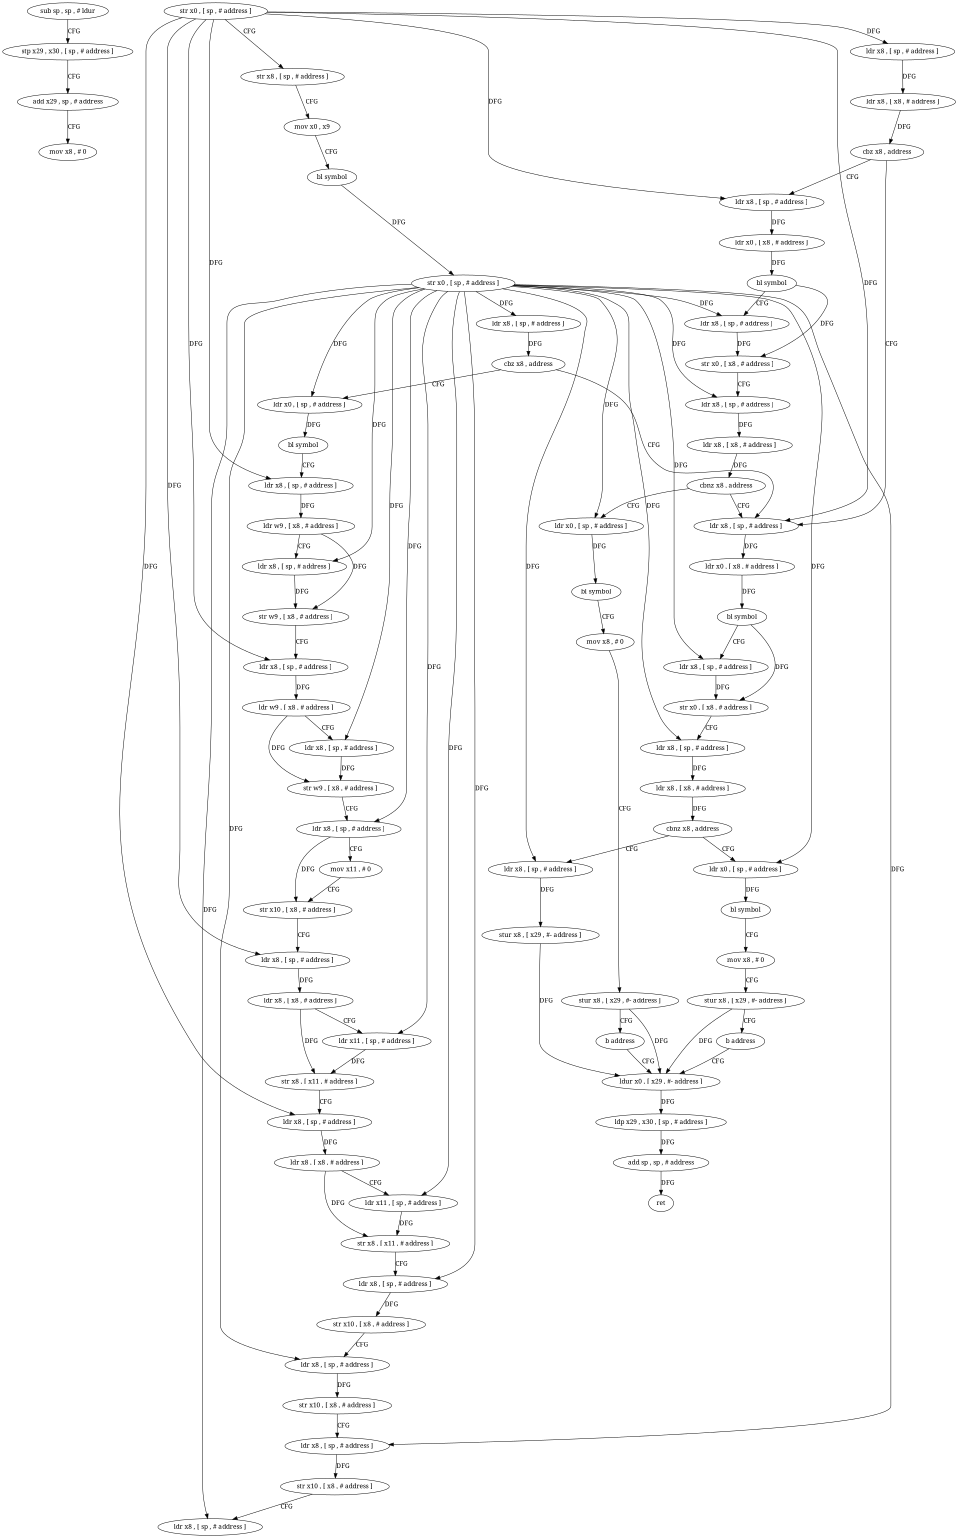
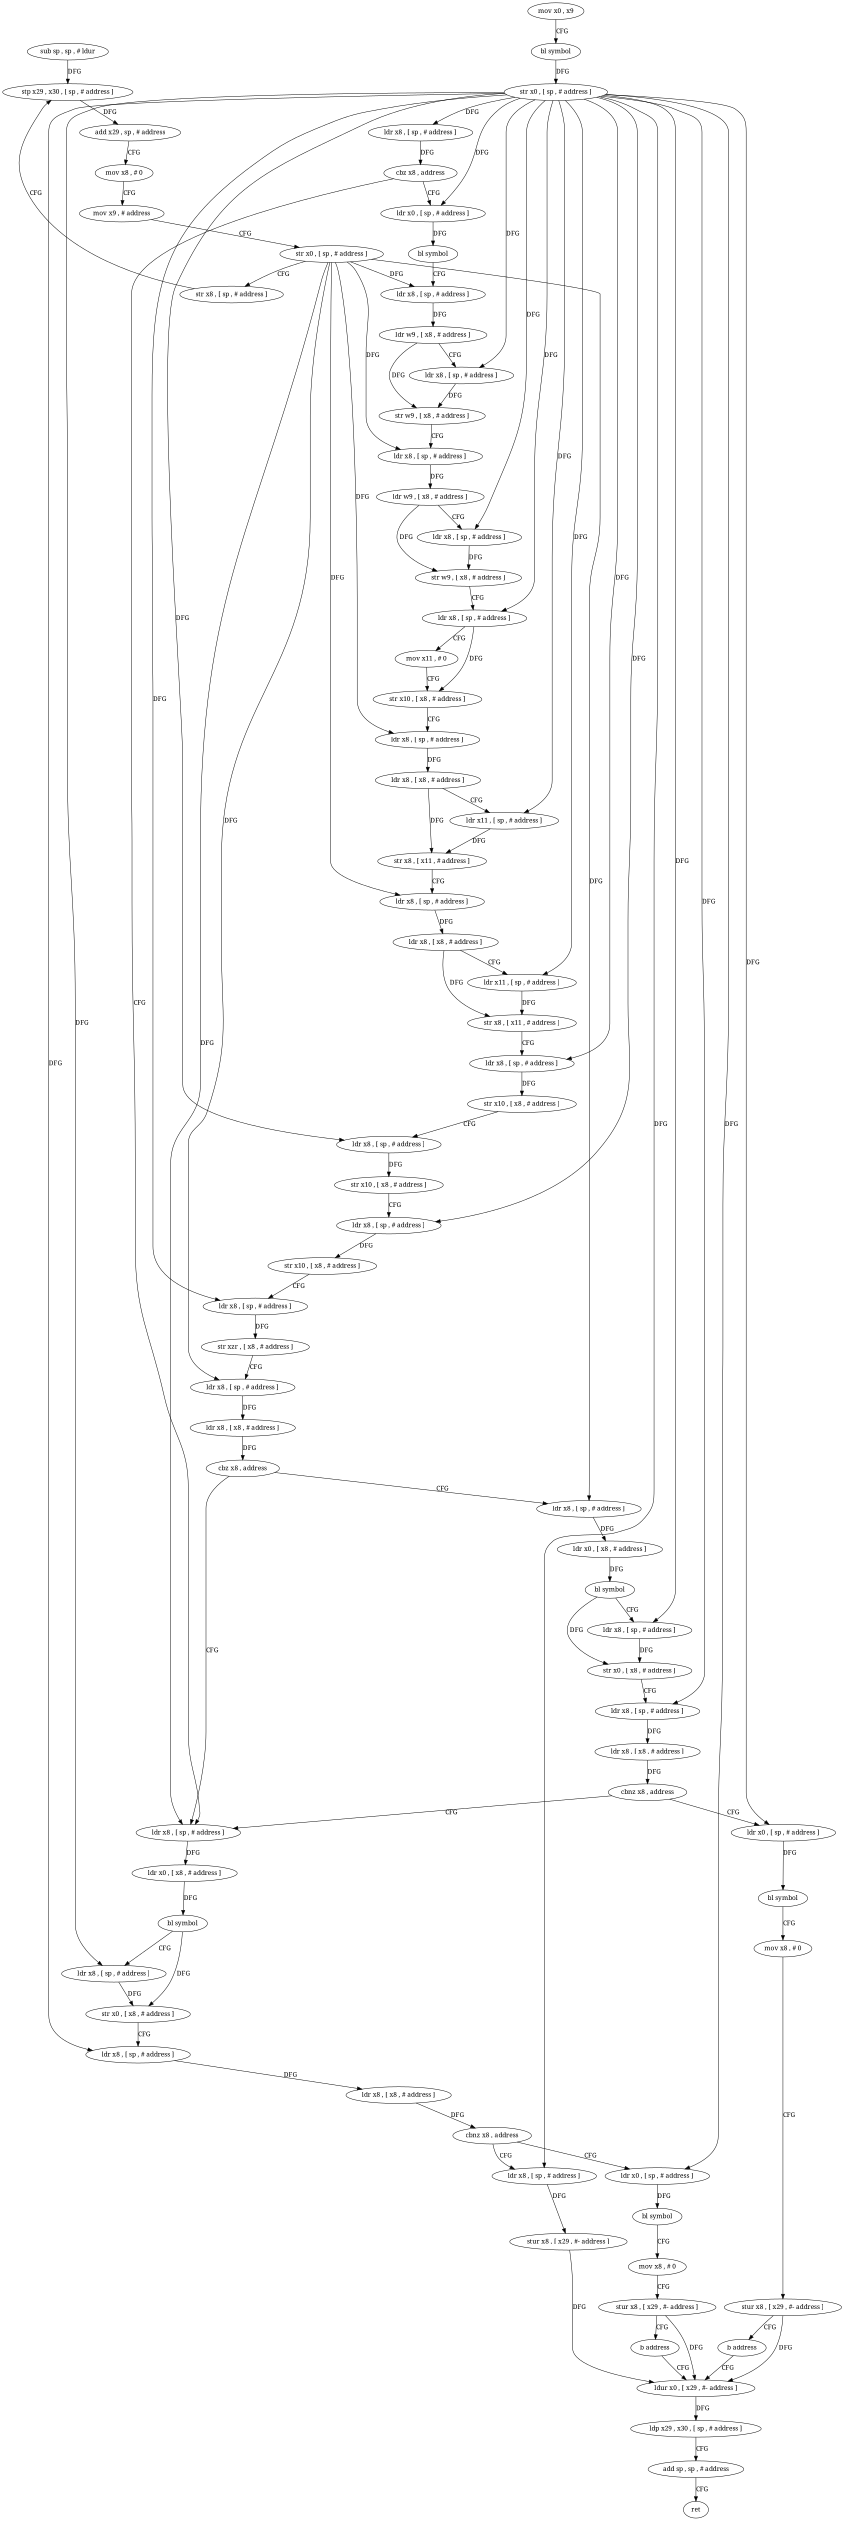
  digraph {
    fontname="Noto Serif"
    node [fontname="Noto Serif"]
    edge [fontname="Noto Serif"]
    n1 [label="sub sp , sp , # ldur"]
    n2 [label="stp x29 , x30 , [ sp , # address ]"]
    n3 [label="add x29 , sp , # address"]
    n4 [label="mov x8 , # 0"]
+   n5 [label="mov x9 , # address"]
    n6 [label="str x0 , [ sp , # address ]"]
    n7 [label="str x8 , [ sp , # address ]"]
    n8 [label="ldr x8 , [ sp , # address ]"]
    n9 [label="ldr x8 , [ sp , # address ]"]
    n10 [label="ldr x8 , [ sp , # address ]"]
    n11 [label="ldr x8 , [ sp , # address ]"]
    n12 [label="ldr x8 , [ sp , # address ]"]
    n13 [label="ldr x8 , [ sp , # address ]"]
    n14 [label="ldr x8 , [ sp , # address ]"]
    n15 [label="mov x0 , x9"]
    n16 [label="ldr x0 , [ x8 , # address ]"]
    n17 [label="ldr w9 , [ x8 , # address ]"]
    n18 [label="ldr w9 , [ x8 , # address ]"]
    n19 [label="ldr x8 , [ x8 , # address ]"]
    n20 [label="ldr x8 , [ x8 , # address ]"]
    n21 [label="ldr x8 , [ x8 , # address ]"]
    n22 [label="ldr x0 , [ x8 , # address ]"]
    n23 [label="bl symbol"]
    n24 [label="str x0 , [ sp , # address ]"]
    n25 [label="ldr x8 , [ sp , # address ]"]
    n26 [label="ldr x0 , [ sp , # address ]"]
    n27 [label="ldr x8 , [ sp , # address ]"]
    n28 [label="ldr x8 , [ sp , # address ]"]
    n29 [label="ldr x8 , [ sp , # address ]"]
    n30 [label="ldr x0 , [ sp , # address ]"]
    n31 [label="ldr x8 , [ sp , # address ]"]
    n32 [label="ldr x8 , [ sp , # address ]"]
    n33 [label="ldr x8 , [ sp , # address ]"]
    n34 [label="ldr x11 , [ sp , # address ]"]
    n35 [label="ldr x11 , [ sp , # address ]"]
    n36 [label="ldr x8 , [ sp , # address ]"]
    n37 [label="ldr x8 , [ sp , # address ]"]
    n38 [label="ldr x8 , [ sp , # address ]"]
    n39 [label="ldr x8 , [ sp , # address ]"]
    n40 [label="ldr x8 , [ sp , # address ]"]
    n41 [label="ldr x8 , [ sp , # address ]"]
    n42 [label="ldr x0 , [ sp , # address ]"]
    n43 [label="cbz x8 , address"]
    n44 [label="bl symbol"]
    n45 [label="str x0 , [ x8 , # address ]"]
    n46 [label="ldr x8 , [ x8 , # address ]"]
    n47 [label="stur x8 , [ x29 , #- address ]"]
    n48 [label="bl symbol"]
    n49 [label="str w9 , [ x8 , # address ]"]
    n50 [label="str w9 , [ x8 , # address ]"]
    n51 [label="mov x11 , # 0"]
    n52 [label="str x10 , [ x8 , # address ]"]
    n53 [label="str x8 , [ x11 , # address ]"]
    n54 [label="str x8 , [ x11 , # address ]"]
    n55 [label="str x10 , [ x8 , # address ]"]
    n56 [label="str x10 , [ x8 , # address ]"]
    n57 [label="str x10 , [ x8 , # address ]"]
+   n58 [label="str xzr , [ x8 , # address ]"]
    n59 [label="str x0 , [ x8 , # address ]"]
    n60 [label="ldr x8 , [ x8 , # address ]"]
    n61 [label="bl symbol"]
    n62 [label="bl symbol"]
    n63 [label="cbnz x8 , address"]
    n64 [label="ldur x0 , [ x29 , #- address ]"]
    n65 [label="mov x8 , # 0"]
    n66 [label="cbz x8 , address"]
    n67 [label="bl symbol"]
    n68 [label="ldp x29 , x30 , [ sp , # address ]"]
    n69 [label="add sp , sp , # address"]
    n70 [label=ret]
    n71 [label="stur x8 , [ x29 , #- address ]"]
    n72 [label="b address"]
    n73 [label="cbnz x8 , address"]
    n74 [label="mov x8 , # 0"]
    n75 [label="stur x8 , [ x29 , #- address ]"]
    n76 [label="b address"]
-   n1 -> n2 [label=CFG]
-   n2 -> n3 [label=CFG]
+   n1 -> n2 [label=DFG]
+   n2 -> n3 [label=DFG]
    n3 -> n4 [label=CFG]
+   n4 -> n5 [label=CFG]
+   n5 -> n6 [label=CFG]
    n6 -> n7 [label=CFG]
    n6 -> n8 [label=DFG]
    n6 -> n9 [label=DFG]
    n6 -> n10 [label=DFG]
    n6 -> n11 [label=DFG]
    n6 -> n12 [label=DFG]
    n6 -> n13 [label=DFG]
    n6 -> n14 [label=DFG]
-   n7 -> n15 [label=CFG]
+   n7 -> n2 [label=CFG]
    n8 -> n16 [label=DFG]
    n9 -> n17 [label=DFG]
    n10 -> n18 [label=DFG]
    n11 -> n19 [label=DFG]
    n12 -> n20 [label=DFG]
    n13 -> n21 [label=DFG]
    n14 -> n22 [label=DFG]
    n15 -> n23 [label=CFG]
    n16 -> n62 [label=DFG]
    n17 -> n31 [label=CFG]
    n17 -> n49 [label=DFG]
    n18 -> n32 [label=CFG]
    n18 -> n50 [label=DFG]
    n19 -> n34 [label=CFG]
    n19 -> n53 [label=DFG]
    n20 -> n35 [label=CFG]
    n20 -> n54 [label=DFG]
    n21 -> n66 [label=DFG]
    n22 -> n67 [label=DFG]
    n23 -> n24 [label=DFG]
    n24 -> n25 [label=DFG]
    n24 -> n26 [label=DFG]
    n24 -> n27 [label=DFG]
    n24 -> n28 [label=DFG]
    n24 -> n29 [label=DFG]
    n24 -> n30 [label=DFG]
    n24 -> n31 [label=DFG]
    n24 -> n32 [label=DFG]
    n24 -> n33 [label=DFG]
    n24 -> n34 [label=DFG]
    n24 -> n35 [label=DFG]
    n24 -> n36 [label=DFG]
    n24 -> n37 [label=DFG]
    n24 -> n38 [label=DFG]
    n24 -> n39 [label=DFG]
    n24 -> n40 [label=DFG]
    n24 -> n41 [label=DFG]
    n24 -> n42 [label=DFG]
    n25 -> n43 [label=DFG]
    n26 -> n44 [label=DFG]
    n27 -> n45 [label=DFG]
    n28 -> n46 [label=DFG]
    n29 -> n47 [label=DFG]
    n30 -> n48 [label=DFG]
    n31 -> n49 [label=DFG]
    n32 -> n50 [label=DFG]
    n33 -> n51 [label=CFG]
    n33 -> n52 [label=DFG]
    n34 -> n53 [label=DFG]
    n35 -> n54 [label=DFG]
    n36 -> n55 [label=DFG]
    n37 -> n56 [label=DFG]
    n38 -> n57 [label=DFG]
+   n39 -> n58 [label=DFG]
    n40 -> n59 [label=DFG]
    n41 -> n60 [label=DFG]
    n42 -> n61 [label=DFG]
    n43 -> n8 [label=CFG]
    n43 -> n26 [label=CFG]
    n44 -> n9 [label=CFG]
    n45 -> n28 [label=CFG]
    n46 -> n63 [label=DFG]
    n47 -> n64 [label=DFG]
    n48 -> n65 [label=CFG]
    n49 -> n10 [label=CFG]
    n50 -> n33 [label=CFG]
    n51 -> n52 [label=CFG]
    n52 -> n11 [label=CFG]
    n53 -> n12 [label=CFG]
    n54 -> n36 [label=CFG]
    n55 -> n37 [label=CFG]
    n56 -> n38 [label=CFG]
    n57 -> n39 [label=CFG]
+   n58 -> n13 [label=CFG]
    n59 -> n41 [label=CFG]
    n60 -> n73 [label=DFG]
    n61 -> n74 [label=CFG]
    n62 -> n27 [label=CFG]
    n62 -> n45 [label=DFG]
    n63 -> n29 [label=CFG]
    n63 -> n30 [label=CFG]
    n64 -> n68 [label=DFG]
    n65 -> n71 [label=CFG]
    n66 -> n8 [label=CFG]
    n66 -> n14 [label=CFG]
    n67 -> n40 [label=CFG]
    n67 -> n59 [label=DFG]
-   n68 -> n69 [label=DFG]
-   n69 -> n70 [label=DFG]
+   n68 -> n69 [label=CFG]
+   n69 -> n70 [label=CFG]
    n71 -> n64 [label=DFG]
    n71 -> n72 [label=CFG]
    n72 -> n64 [label=CFG]
    n73 -> n8 [label=CFG]
    n73 -> n42 [label=CFG]
    n74 -> n75 [label=CFG]
    n75 -> n64 [label=DFG]
    n75 -> n76 [label=CFG]
    n76 -> n64 [label=CFG]
  }
